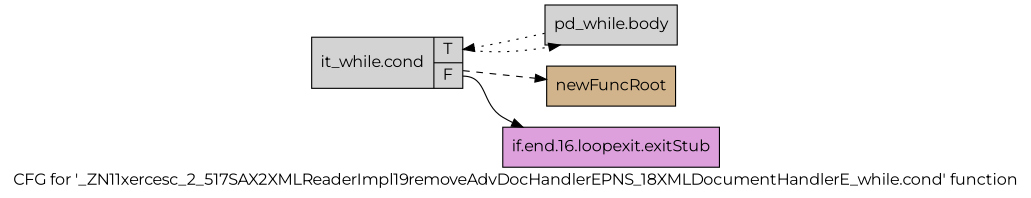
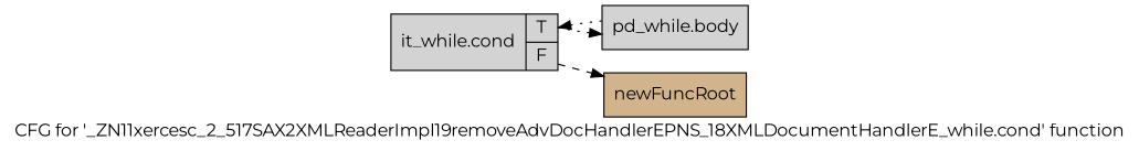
  digraph {
    fontname=Montserrat
    label="CFG for '_ZN11xercesc_2_517SAX2XMLReaderImpl19removeAdvDocHandlerEPNS_18XMLDocumentHandlerE_while.cond' function"
    rankdir=LR
    node [fillcolor=lightgrey fontname=Montserrat shape=record style=filled]
    edge [fontname=Montserrat style=dotted]
    n1 [fillcolor=tan label="{newFuncRoot}"]
    n2 [label="{it_while.cond|{<s0>T|<s1>F}}"]
-   n3 [fillcolor=plum label="{if.end.16.loopexit.exitStub}"]
    n4 [label="{pd_while.body}"]
    n2 -> n1 [style=dashed]
-   n2 -> n3 [style=solid tailport=s1]
    n2 -> n4 [tailport=s0]
    n4 -> n2
  }
